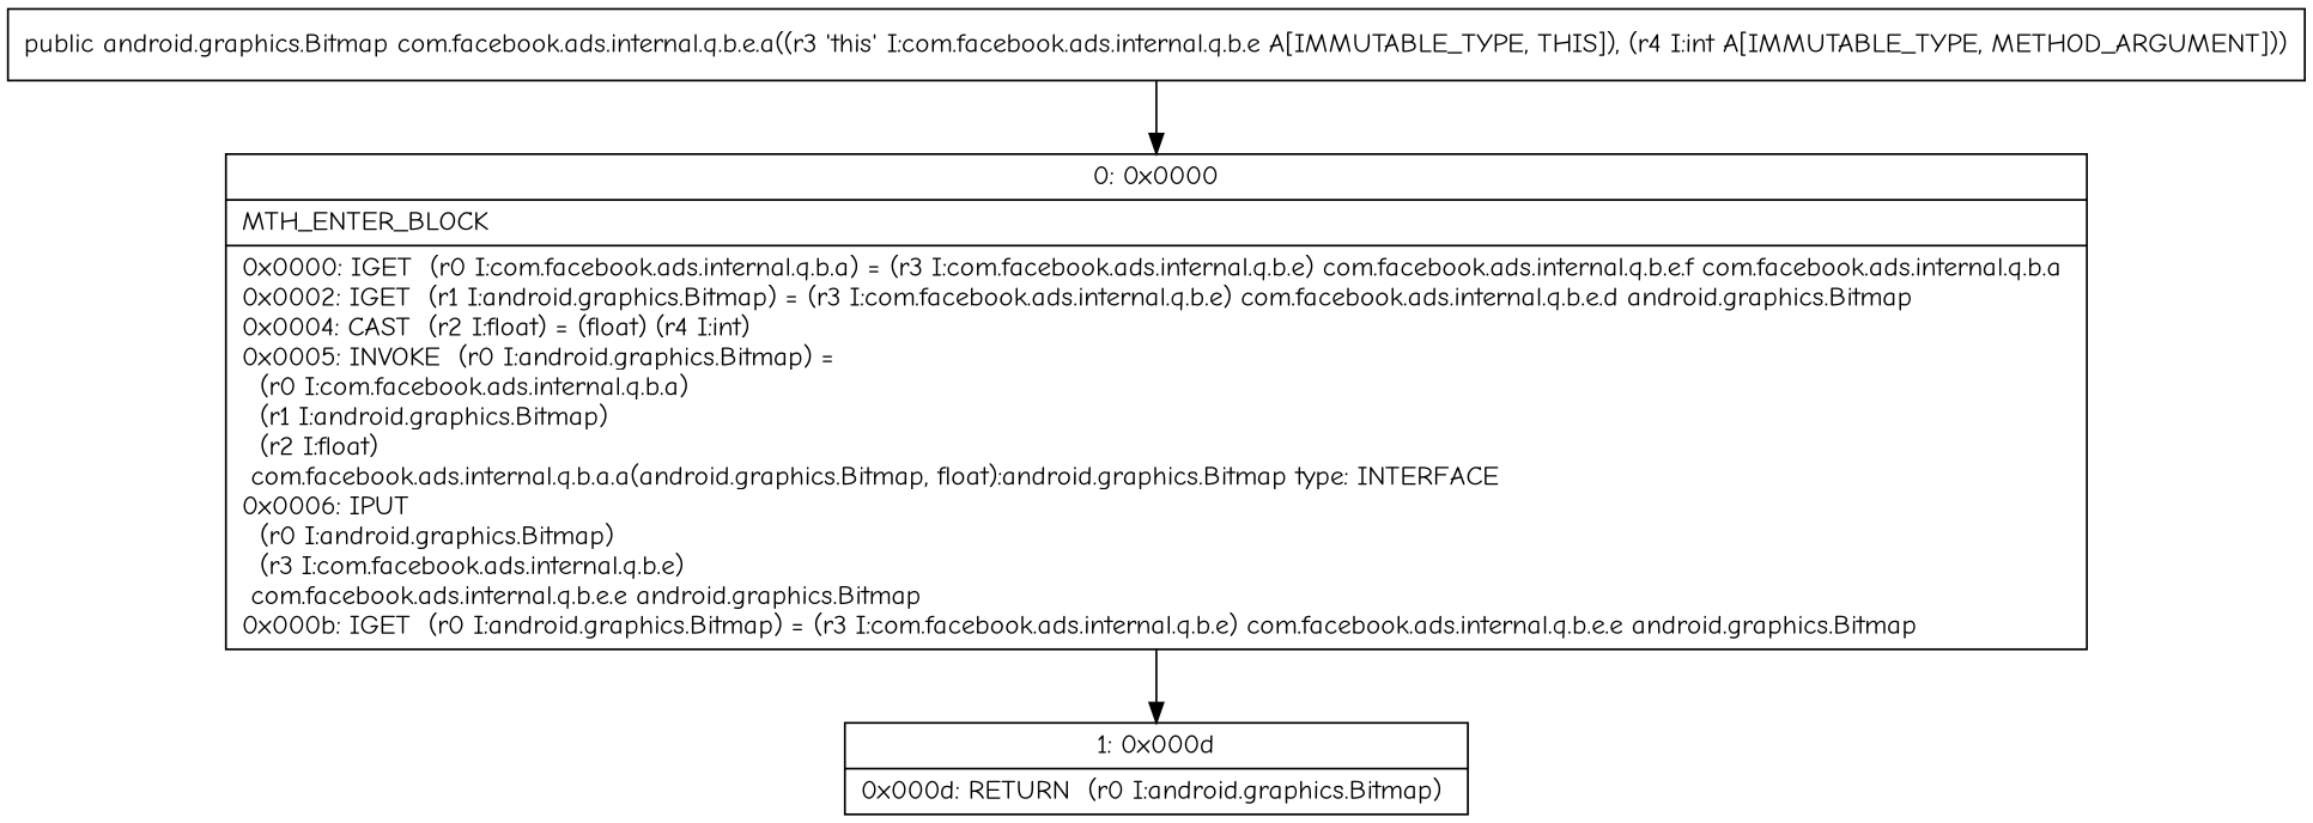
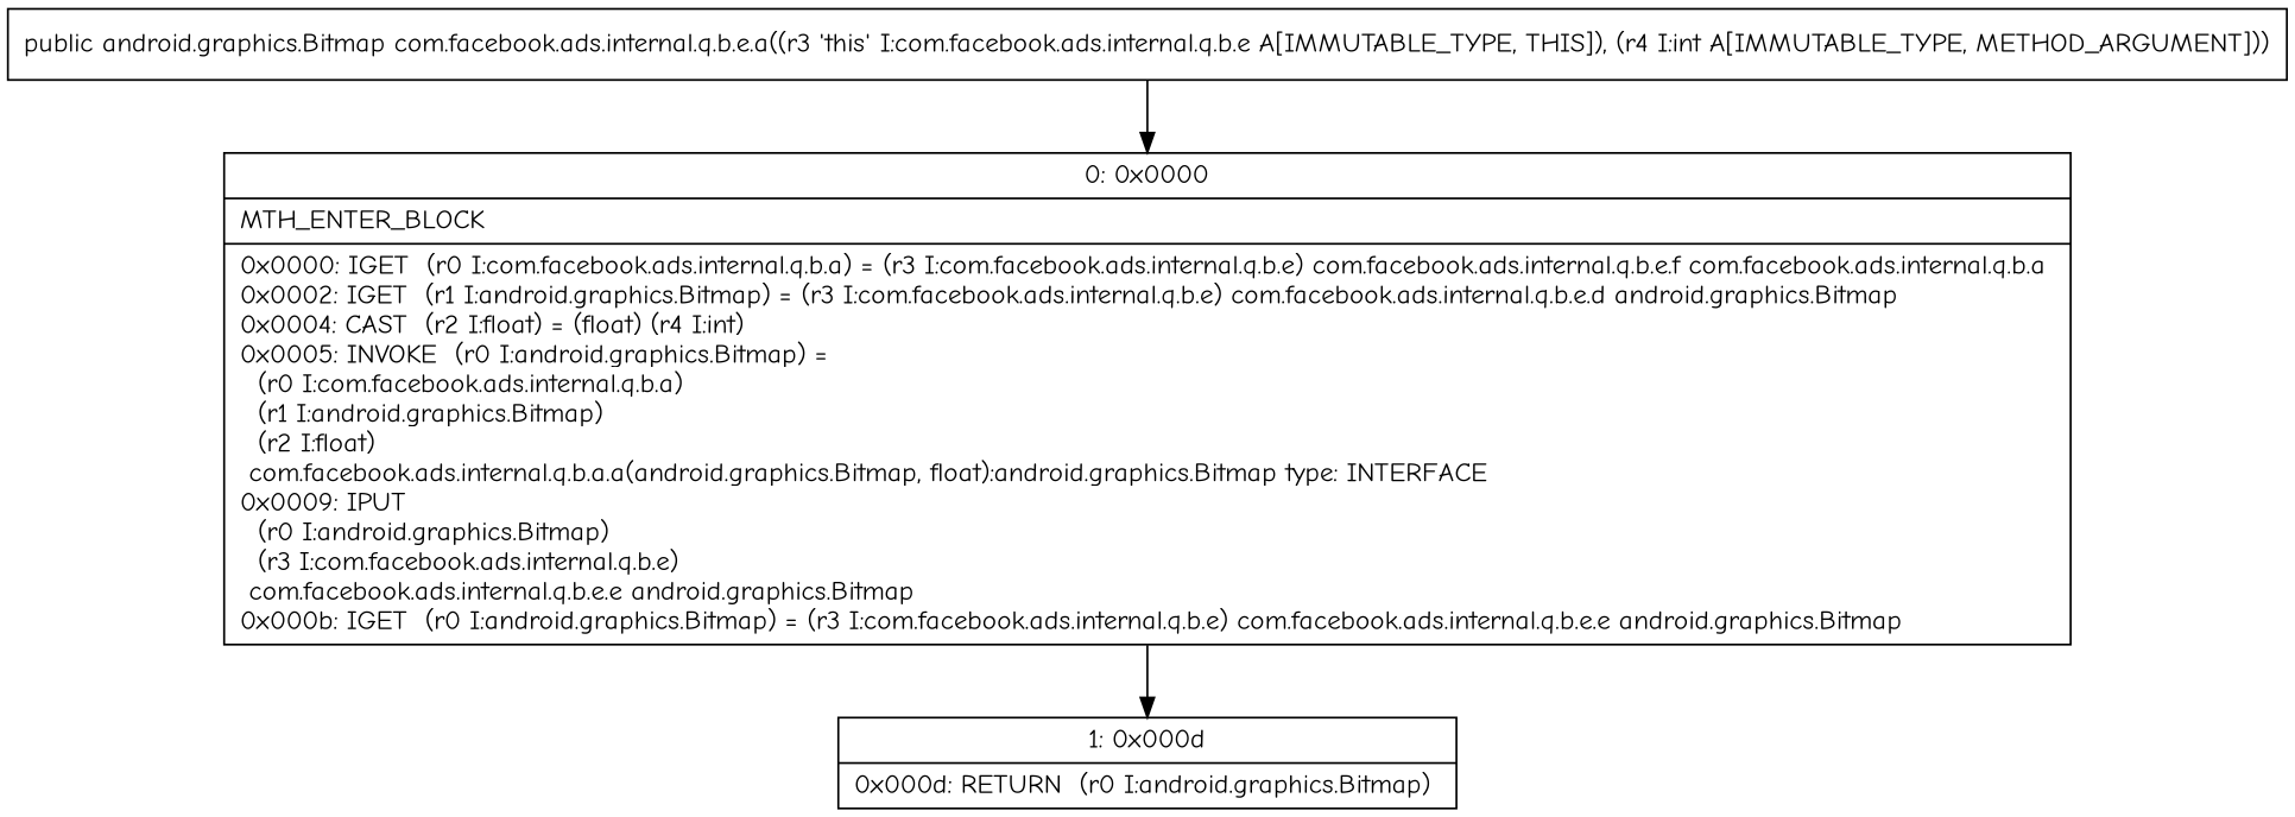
  digraph {
    fontname="Comic Neue"
    node [shape=record fontname="Comic Neue"]
    edge [fontname="Comic Neue"]
-   n1 [label="{0\:\ 0x0000|MTH_ENTER_BLOCK\l|0x0000: IGET  (r0 I:com.facebook.ads.internal.q.b.a) = (r3 I:com.facebook.ads.internal.q.b.e) com.facebook.ads.internal.q.b.e.f com.facebook.ads.internal.q.b.a \l0x0002: IGET  (r1 I:android.graphics.Bitmap) = (r3 I:com.facebook.ads.internal.q.b.e) com.facebook.ads.internal.q.b.e.d android.graphics.Bitmap \l0x0004: CAST  (r2 I:float) = (float) (r4 I:int) \l0x0005: INVOKE  (r0 I:android.graphics.Bitmap) = \l  (r0 I:com.facebook.ads.internal.q.b.a)\l  (r1 I:android.graphics.Bitmap)\l  (r2 I:float)\l com.facebook.ads.internal.q.b.a.a(android.graphics.Bitmap, float):android.graphics.Bitmap type: INTERFACE \l0x0006: IPUT  \l  (r0 I:android.graphics.Bitmap)\l  (r3 I:com.facebook.ads.internal.q.b.e)\l com.facebook.ads.internal.q.b.e.e android.graphics.Bitmap \l0x000b: IGET  (r0 I:android.graphics.Bitmap) = (r3 I:com.facebook.ads.internal.q.b.e) com.facebook.ads.internal.q.b.e.e android.graphics.Bitmap \l}"]
+   n1 [label="{0\:\ 0x0000|MTH_ENTER_BLOCK\l|0x0000: IGET  (r0 I:com.facebook.ads.internal.q.b.a) = (r3 I:com.facebook.ads.internal.q.b.e) com.facebook.ads.internal.q.b.e.f com.facebook.ads.internal.q.b.a \l0x0002: IGET  (r1 I:android.graphics.Bitmap) = (r3 I:com.facebook.ads.internal.q.b.e) com.facebook.ads.internal.q.b.e.d android.graphics.Bitmap \l0x0004: CAST  (r2 I:float) = (float) (r4 I:int) \l0x0005: INVOKE  (r0 I:android.graphics.Bitmap) = \l  (r0 I:com.facebook.ads.internal.q.b.a)\l  (r1 I:android.graphics.Bitmap)\l  (r2 I:float)\l com.facebook.ads.internal.q.b.a.a(android.graphics.Bitmap, float):android.graphics.Bitmap type: INTERFACE \l0x0009: IPUT  \l  (r0 I:android.graphics.Bitmap)\l  (r3 I:com.facebook.ads.internal.q.b.e)\l com.facebook.ads.internal.q.b.e.e android.graphics.Bitmap \l0x000b: IGET  (r0 I:android.graphics.Bitmap) = (r3 I:com.facebook.ads.internal.q.b.e) com.facebook.ads.internal.q.b.e.e android.graphics.Bitmap \l}"]
    n2 [label="{1\:\ 0x000d|0x000d: RETURN  (r0 I:android.graphics.Bitmap) \l}"]
    n3 [label="{public android.graphics.Bitmap com.facebook.ads.internal.q.b.e.a((r3 'this' I:com.facebook.ads.internal.q.b.e A[IMMUTABLE_TYPE, THIS]), (r4 I:int A[IMMUTABLE_TYPE, METHOD_ARGUMENT])) }"]
    n1 -> n2
    n3 -> n1
  }
